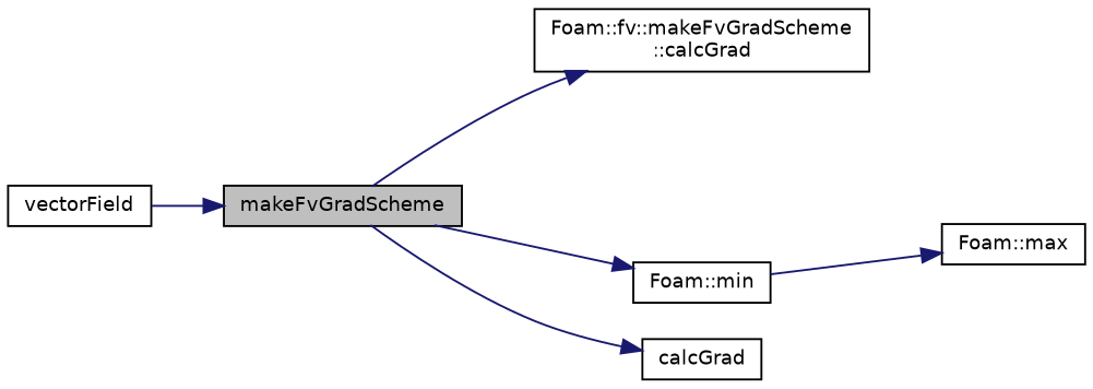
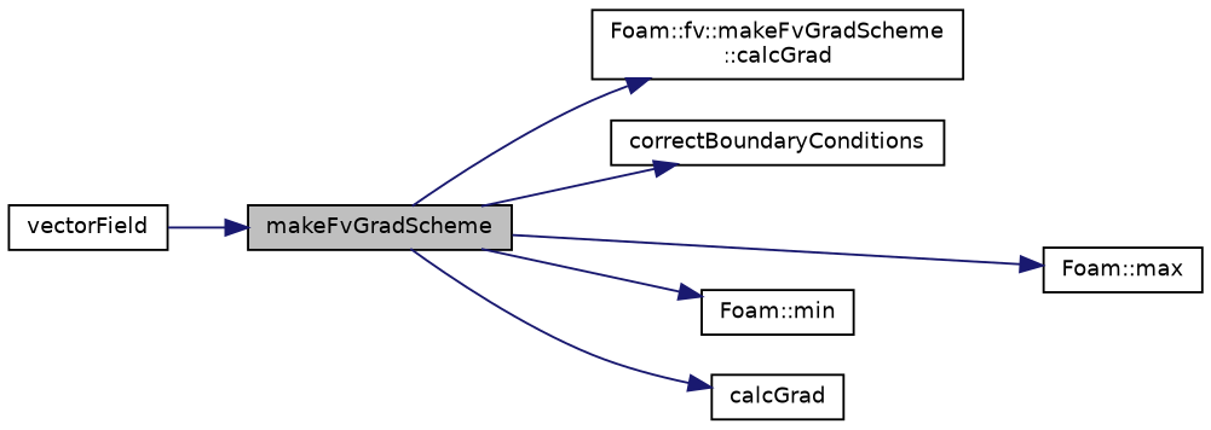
  digraph {
    rankdir=LR
    node [color=black fontname=Helvetica fontsize=10 shape=record]
    edge [color=midnightblue fontname=Helvetica fontsize=10 labelfontname=Helvetica labelfontsize=10 style=solid]
    n1 [fillcolor=grey75 fontcolor=black height=0.2 label=makeFvGradScheme style=filled width=0.4]
    n2 [height=0.2 label="Foam::fv::makeFvGradScheme\l::calcGrad" width=0.4]
+   n3 [height=0.2 label=correctBoundaryConditions width=0.4]
    n4 [height=0.2 label="Foam::max" width=0.4]
    n5 [height=0.2 label="Foam::min" width=0.4]
    n6 [height=0.2 label=calcGrad width=0.4]
    n7 [height=0.2 label=vectorField width=0.4]
    n1 -> n2
-   n5 -> n4
+   n1 -> n3
+   n1 -> n4
    n1 -> n5
    n1 -> n6
    n7 -> n1
  }
